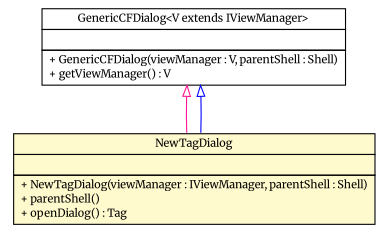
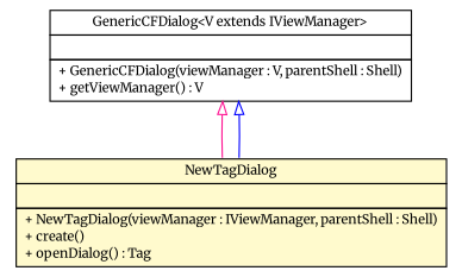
  digraph {
    nodesep=0.25
    ranksep=0.5
    fontname=Merriweather
    node [fontcolor=black fontname=Merriweather fontsize=10.0 shape=plaintext]
    edge [arrowtail=empty dir=back fontname=Merriweather fontsize=10 headport=p labelfontname=arial labelfontsize=10 tailport=p]
    n1 [label=<<table title="gov.sandia.cf.parts.dialogs.GenericCFDialog" border="0" cellborder="1" cellspacing="0" cellpadding="2" port="p" href="../../dialogs/GenericCFDialog.html"> 		<tr><td><table border="0" cellspacing="0" cellpadding="1"> <tr><td align="center" balign="center"> GenericCFDialog&lt;V extends IViewManager&gt; </td></tr> 		</table></td></tr> 		<tr><td><table border="0" cellspacing="0" cellpadding="1"> <tr><td align="left" balign="left">  </td></tr> 		</table></td></tr> 		<tr><td><table border="0" cellspacing="0" cellpadding="1"> <tr><td align="left" balign="left"> + GenericCFDialog(viewManager : V, parentShell : Shell) </td></tr> <tr><td align="left" balign="left"> + getViewManager() : V </td></tr> 		</table></td></tr> 		</table>>]
-   n2 [label=<<table title="gov.sandia.cf.parts.ui.pcmm.NewTagDialog" border="0" cellborder="1" cellspacing="0" cellpadding="2" port="p" bgcolor="lemonChiffon" href="./NewTagDialog.html"> 		<tr><td><table border="0" cellspacing="0" cellpadding="1"> <tr><td align="center" balign="center"> NewTagDialog </td></tr> 		</table></td></tr> 		<tr><td><table border="0" cellspacing="0" cellpadding="1"> <tr><td align="left" balign="left">  </td></tr> 		</table></td></tr> 		<tr><td><table border="0" cellspacing="0" cellpadding="1"> <tr><td align="left" balign="left"> + NewTagDialog(viewManager : IViewManager, parentShell : Shell) </td></tr> <tr><td align="left" balign="left"> + parentShell() </td></tr> <tr><td align="left" balign="left"> + openDialog() : Tag </td></tr> 		</table></td></tr> 		</table>>]
+   n2 [label=<<table title="gov.sandia.cf.parts.ui.pcmm.NewTagDialog" border="0" cellborder="1" cellspacing="0" cellpadding="2" port="p" bgcolor="lemonChiffon" href="./NewTagDialog.html"> 		<tr><td><table border="0" cellspacing="0" cellpadding="1"> <tr><td align="center" balign="center"> NewTagDialog </td></tr> 		</table></td></tr> 		<tr><td><table border="0" cellspacing="0" cellpadding="1"> <tr><td align="left" balign="left">  </td></tr> 		</table></td></tr> 		<tr><td><table border="0" cellspacing="0" cellpadding="1"> <tr><td align="left" balign="left"> + NewTagDialog(viewManager : IViewManager, parentShell : Shell) </td></tr> <tr><td align="left" balign="left"> + create() </td></tr> <tr><td align="left" balign="left"> + openDialog() : Tag </td></tr> 		</table></td></tr> 		</table>>]
    n1 -> n2 [color=deeppink]
    n1 -> n2 [color=blue]
  }
